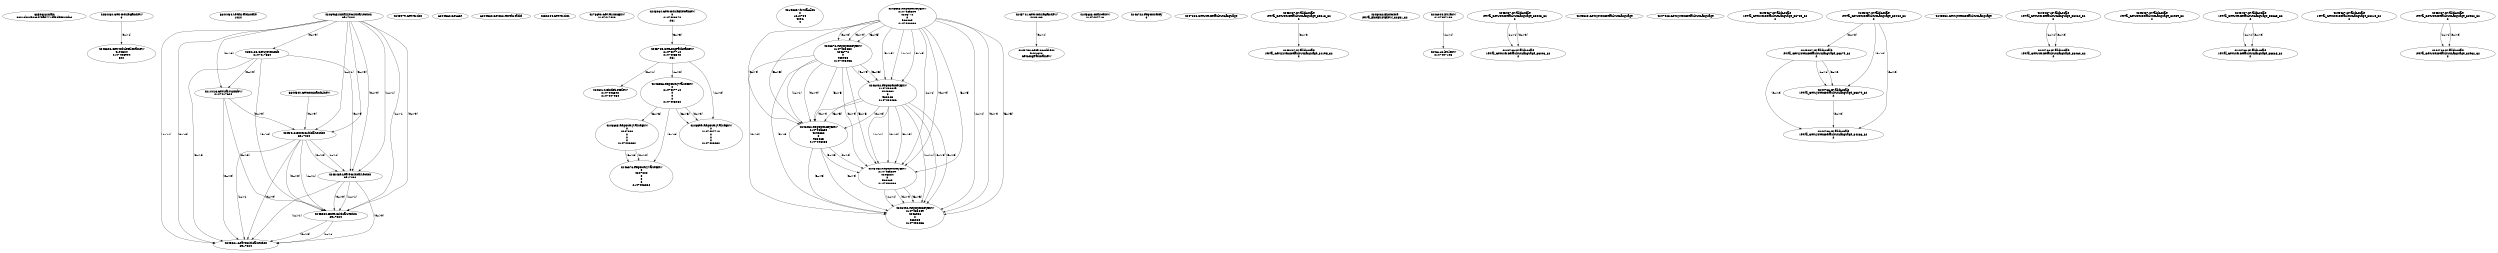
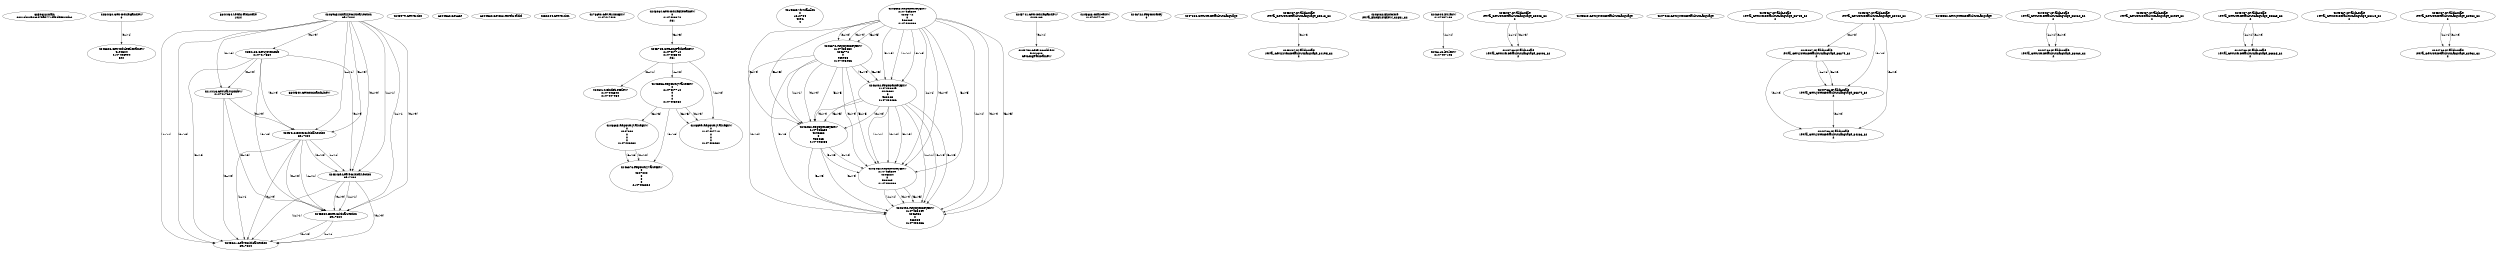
  digraph {
    n1 [label="6850628.main\n00013b0490c8d79ad771da5d99544dc2"]
    n2 [label="4254480.GetModuleHandleW\n0"]
    n3 [label="4243306.GetModuleFileNameW\n4194304\n2147408904\n522"]
    n4 [label="6844434.SetThreadLocale\n1024"]
    n5 [label="4246965.InitializeCriticalSection\n6917004"]
    n6 [label="4250188.GetSystemInfo\n2147417660"]
    n7 [label="4214413.GetStartupInfoW\n2147417624"]
    n8 [label="4245418.EnterCriticalSection\n6917004"]
    n9 [label="4245469.LeaveCriticalSection\n6917004"]
    n10 [label="4245580.EnterCriticalSection\n6917004"]
    n11 [label="4245621.LeaveCriticalSection\n6917004"]
    n12 [label="4243979.GetVersion\n"]
    n13 [label="6844540.GetCommandLineW\n"]
    n14 [label="6844560.GetACP\n"]
    n15 [label="6844580.GetCurrentThreadId\n"]
    n16 [label="4250204.GetVersion\n"]
    n17 [label="4276690.GetVersionExW\n2147417420"]
    n18 [label="4248064.GetModuleFileNameW\n0\n2147408370\n261"]
    n19 [label="4245785.GetLongPathNameW\n2147407710\n2147406542\n261"]
    n20 [label="4246014.FindFirstFileW\n2147406542\n2147407064"]
    n21 [label="4246556.RegQueryValueExW\n0\n2147407710\n0\n0\n0\n2147408232"]
    n22 [label="4246599.RegQueryValueExW\n0\n2147407710\n0\n0\n0\n2147408232"]
    n23 [label="4215383.VirtualAlloc\n0\n1310704\n4096\n4"]
    n24 [label="4246338.RegOpenKeyExW\n2147483649\n4246772\n0\n983065\n2147408236"]
    n25 [label="4246372.RegOpenKeyExW\n2147483650\n4246772\n0\n983065\n2147408236"]
    n26 [label="4246402.RegOpenKeyExW\n2147483649\n4246832\n0\n983065\n2147408236"]
    n27 [label="4246432.RegOpenKeyExW\n2147483650\n4246832\n0\n983065\n2147408236"]
    n28 [label="4246462.RegOpenKeyExW\n2147483649\n4246884\n0\n983065\n2147408236"]
    n29 [label="4246492.RegOpenKeyExW\n2147483649\n4246936\n0\n983065\n2147408236"]
    n30 [label="4245741.GetModuleHandleW\n4246160"]
    n31 [label="4245758.GetProcAddress\n9441320\nGetLongPathNameW"]
    n32 [label="4246635.RegQueryValueExW\n0\n4247000\n0\n0\n0\n2147408232"]
    n33 [label="4246676.RegQueryValueExW\n0\n4247000\n0\n0\n0\n2147408232"]
    n34 [label="4245683.CharNextW\n2147407716"]
    n35 [label="4246722.RegCloseKey\n0"]
    n36 [label="4247883.GetUserDefaultUILanguage\n"]
    n37 [label="4245487.IsValidLocale\nretval_GetUserDefaultUILanguage_33313_32\n2"]
    n38 [label="4245487.IsValidLocale\nretval_GetSystemDefaultUILanguage_34195_32\n2"]
    n39 [label="4246032.FindClose\nretval_FindFirstFileW_32851_32"]
    n40 [label="4246044.lstrlenW\n2147407108"]
    n41 [label="4246113.lstrlenW\n2147407108"]
    n42 [label="4245487.IsValidLocale\nretval_GetUserDefaultUILanguage_33003_32\n2"]
    n43 [label="4244766.IsValidLocale\nretval_GetUserDefaultUILanguage_33003_32\n2"]
    n44 [label="4245525.GetSystemDefaultUILanguage\n"]
    n45 [label="4247923.GetSystemDefaultUILanguage\n"]
    n46 [label="4245487.IsValidLocale\nretval_GetUserDefaultUILanguage_33785_32\n2"]
    n47 [label="4245487.IsValidLocale\nretval_GetUserDefaultUILanguage_33460_32\n2"]
    n48 [label="4245487.IsValidLocale\nretval_GetSystemDefaultUILanguage_33879_32\n2"]
    n49 [label="4244766.IsValidLocale\nretval_GetSystemDefaultUILanguage_33879_32\n2"]
    n50 [label="4244766.IsValidLocale\nretval_GetSystemDefaultUILanguage_34266_32\n2"]
    n51 [label="4245552.GetSystemDefaultUILanguage\n"]
    n52 [label="4245487.IsValidLocale\nretval_GetUserDefaultUILanguage_33060_32\n2"]
    n53 [label="4244766.IsValidLocale\nretval_GetUserDefaultUILanguage_33060_32\n2"]
    n54 [label="4245487.IsValidLocale\nretval_GetUserDefaultUILanguage_32939_32\n2"]
    n55 [label="4245487.IsValidLocale\nretval_GetUserDefaultUILanguage_33365_32\n2"]
    n56 [label="4244766.IsValidLocale\nretval_GetUserDefaultUILanguage_33365_32\n2"]
    n57 [label="4245487.IsValidLocale\nretval_GetUserDefaultUILanguage_33215_32\n2"]
    n58 [label="4245487.IsValidLocale\nretval_GetUserDefaultUILanguage_32932_32\n2"]
    n59 [label="4244766.IsValidLocale\nretval_GetUserDefaultUILanguage_32932_32\n2"]
    n2 -> n3 [label="(0-->1)"]
    n5 -> n6 [label="(0-->0)"]
    n5 -> n7 [label="(0-->0)"]
    n5 -> n8 [label="(1-->1)"]
    n5 -> n8 [label="(0-->0)"]
    n5 -> n9 [label="(1-->1)"]
    n5 -> n9 [label="(0-->0)"]
    n5 -> n10 [label="(1-->1)"]
    n5 -> n10 [label="(0-->0)"]
    n5 -> n11 [label="(1-->1)"]
    n5 -> n11 [label="(0-->0)"]
    n6 -> n7 [label="(0-->0)"]
-   n13 -> n8 [label="(0-->0)"]
+   n6 -> n8 [label="(0-->0)"]
    n6 -> n9 [label="(0-->0)"]
    n6 -> n10 [label="(0-->0)"]
    n6 -> n11 [label="(0-->0)"]
    n7 -> n8 [label="(0-->0)"]
    n7 -> n10 [label="(0-->0)"]
    n7 -> n11 [label="(0-->0)"]
    n8 -> n9 [label="(1-->1)"]
    n8 -> n9 [label="(0-->0)"]
    n8 -> n10 [label="(1-->1)"]
    n8 -> n10 [label="(0-->0)"]
    n8 -> n11 [label="(1-->1)"]
    n8 -> n11 [label="(0-->0)"]
    n9 -> n10 [label="(1-->1)"]
    n9 -> n10 [label="(0-->0)"]
    n9 -> n11 [label="(1-->1)"]
    n9 -> n11 [label="(0-->0)"]
    n10 -> n11 [label="(1-->1)"]
    n10 -> n11 [label="(0-->0)"]
    n18 -> n19 [label="(3-->3)"]
    n19 -> n20 [label="(2-->1)"]
    n19 -> n21 [label="(1-->2)"]
    n19 -> n22 [label="(1-->2)"]
    n21 -> n22 [label="(2-->2)"]
    n21 -> n22 [label="(6-->6)"]
    n21 -> n32 [label="(6-->6)"]
    n21 -> n33 [label="(6-->6)"]
    n24 -> n25 [label="(2-->2)"]
    n24 -> n25 [label="(4-->4)"]
    n24 -> n25 [label="(5-->5)"]
    n24 -> n26 [label="(1-->1)"]
    n24 -> n26 [label="(4-->4)"]
    n24 -> n26 [label="(5-->5)"]
    n24 -> n27 [label="(4-->4)"]
    n24 -> n27 [label="(5-->5)"]
    n24 -> n28 [label="(1-->1)"]
    n24 -> n28 [label="(4-->4)"]
    n24 -> n28 [label="(5-->5)"]
    n24 -> n29 [label="(1-->1)"]
    n24 -> n29 [label="(4-->4)"]
    n24 -> n29 [label="(5-->5)"]
    n25 -> n26 [label="(4-->4)"]
    n25 -> n26 [label="(5-->5)"]
    n25 -> n27 [label="(1-->1)"]
    n25 -> n27 [label="(4-->4)"]
    n25 -> n27 [label="(5-->5)"]
    n25 -> n28 [label="(4-->4)"]
    n25 -> n28 [label="(5-->5)"]
    n25 -> n29 [label="(4-->4)"]
    n25 -> n29 [label="(5-->5)"]
    n26 -> n27 [label="(2-->2)"]
    n26 -> n27 [label="(4-->4)"]
    n26 -> n27 [label="(5-->5)"]
    n26 -> n28 [label="(1-->1)"]
    n26 -> n28 [label="(4-->4)"]
    n26 -> n28 [label="(5-->5)"]
    n26 -> n29 [label="(1-->1)"]
    n26 -> n29 [label="(4-->4)"]
    n26 -> n29 [label="(5-->5)"]
    n27 -> n28 [label="(4-->4)"]
    n27 -> n28 [label="(5-->5)"]
    n27 -> n29 [label="(4-->4)"]
    n27 -> n29 [label="(5-->5)"]
    n28 -> n29 [label="(1-->1)"]
    n28 -> n29 [label="(4-->4)"]
    n28 -> n29 [label="(5-->5)"]
    n30 -> n31 [label="(0-->1)"]
    n32 -> n33 [label="(2-->2)"]
    n32 -> n33 [label="(6-->6)"]
    n37 -> n38 [label="(2-->2)"]
    n40 -> n41 [label="(1-->1)"]
    n42 -> n43 [label="(1-->1)"]
    n42 -> n43 [label="(2-->2)"]
    n47 -> n48 [label="(2-->2)"]
    n47 -> n49 [label="(2-->2)"]
    n47 -> n50 [label="(2-->2)"]
    n48 -> n49 [label="(1-->1)"]
    n48 -> n49 [label="(2-->2)"]
    n48 -> n50 [label="(2-->2)"]
    n49 -> n50 [label="(2-->2)"]
    n52 -> n53 [label="(1-->1)"]
    n52 -> n53 [label="(2-->2)"]
    n55 -> n56 [label="(1-->1)"]
    n55 -> n56 [label="(2-->2)"]
    n58 -> n59 [label="(1-->1)"]
    n58 -> n59 [label="(2-->2)"]
  }
